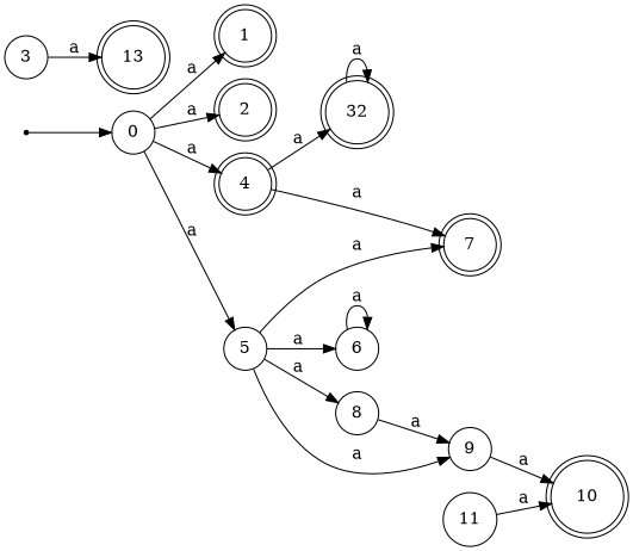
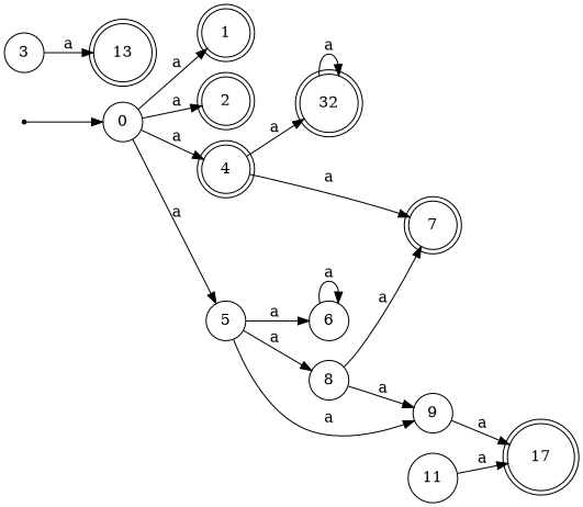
  digraph {
    rankdir=LR
    node [shape=circle]
    dummy0 [shape=point]
    0
    1 [shape=doublecircle]
    2 [shape=doublecircle]
    4 [shape=doublecircle]
    5
    13 [shape=doublecircle]
    3
    n9 [label=32 shape=doublecircle]
    7 [shape=doublecircle]
    6
    8
    9
-   10 [shape=doublecircle]
+   10 [shape=doublecircle label=17]
    11
    dummy0 -> 0
    0 -> 1 [label=a]
    0 -> 2 [label=a]
    0 -> 4 [label=a]
    0 -> 5 [label=a]
    4 -> n9 [label=a]
    4 -> 7 [label=a]
-   5 -> 7 [label=a]
+   8 -> 7 [label=a]
    5 -> 6 [label=a]
    5 -> 8 [label=a]
    5 -> 9 [label=a]
    3 -> 13 [label=a]
    n9 -> n9 [label=a]
    6 -> 6 [label=a]
    8 -> 9 [label=a]
    9 -> 10 [label=a]
    11 -> 10 [label=a]
  }
